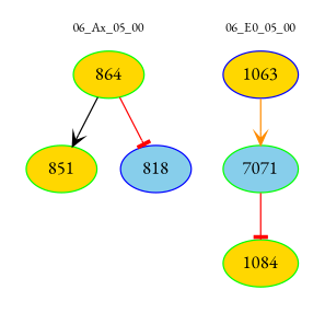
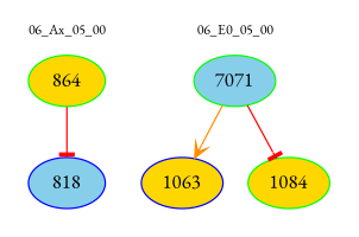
  digraph {
    fontname="EB Garamond"
    node [color=green fillcolor=gold fontname="EB Garamond" style=filled]
    edge [arrowhead=vee color=red fontname="EB Garamond"]
    n1 [label=864]
-   n2 [label=851]
    n3 [color=blue fillcolor=skyblue label=818]
    n4 [fillcolor=skyblue label=7071]
    n5 [color=blue label=1063]
    n6 [label=1084]
    subgraph cluster_1 {
      color=white
      fontsize=10
      label="06_Ax_05_00"
      n1
-     n2
      n3
    }
    subgraph cluster_2 {
      color=white
      fontsize=10
      label="06_E0_05_00"
      n4
      n5
      n6
    }
-   n1 -> n2 [color=black]
    n1 -> n3 [arrowhead=tee]
-   n5 -> n4 [color=darkorange]
+   n4 -> n5 [color=darkorange]
    n4 -> n6 [arrowhead=tee]
  }
